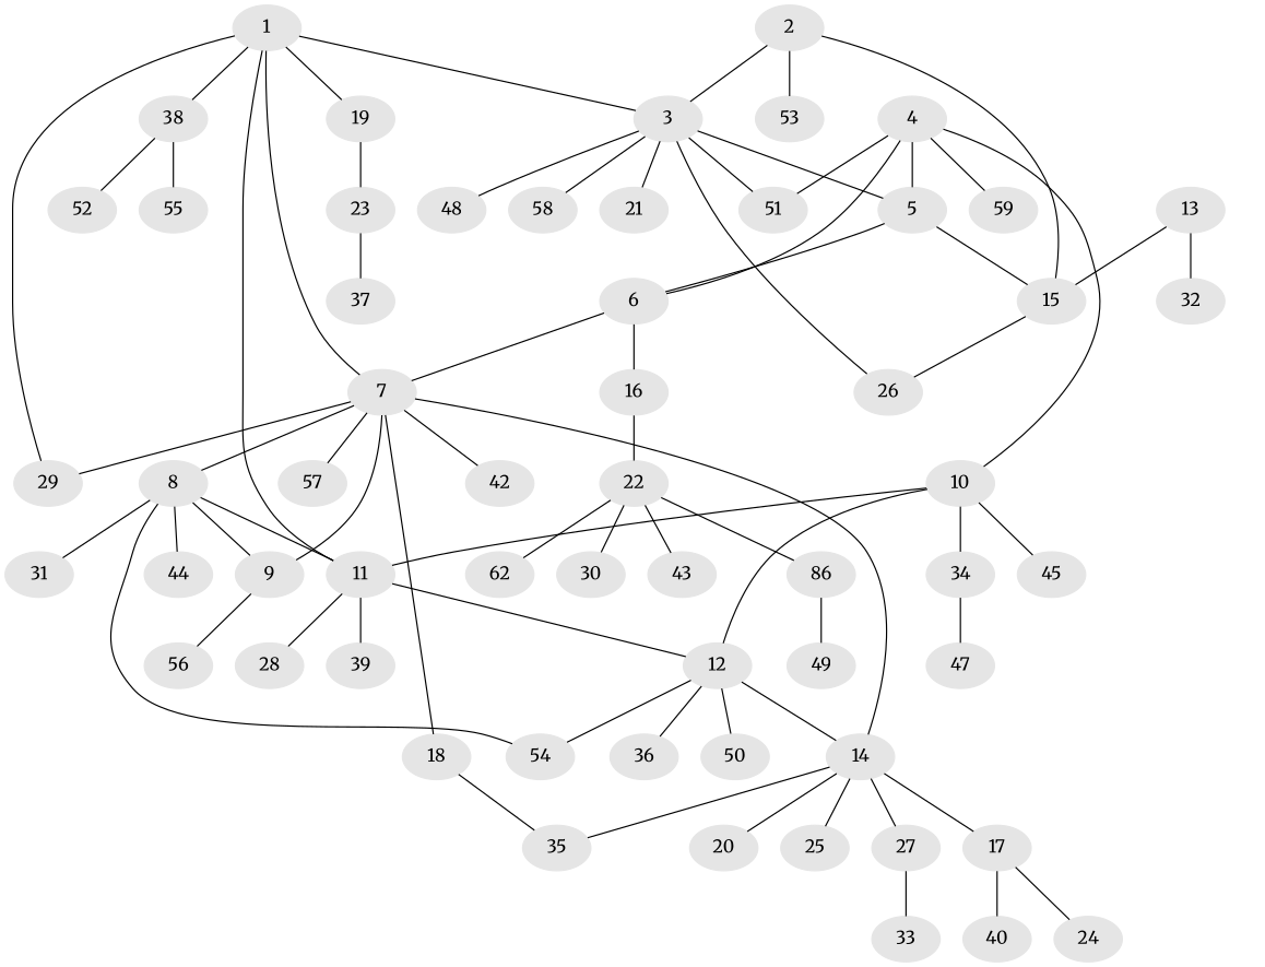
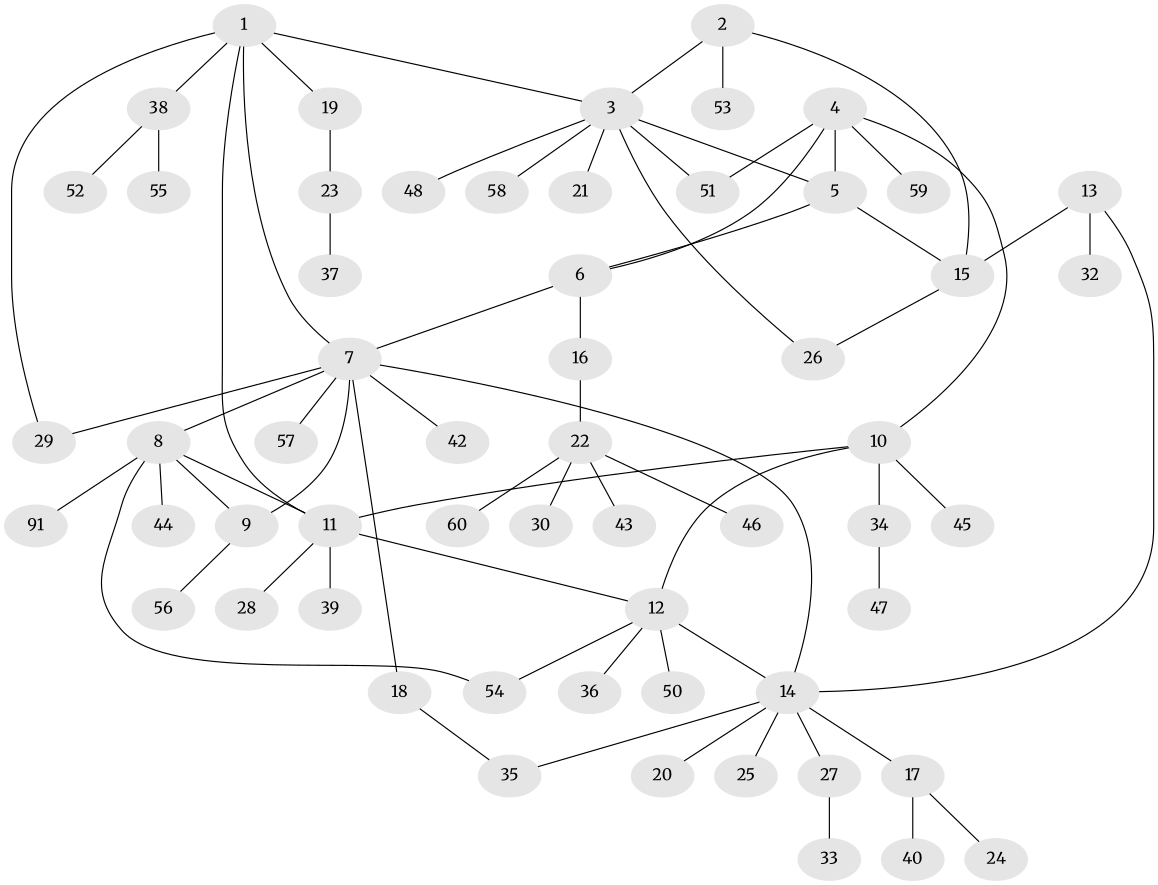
  graph {
    fontname=Merriweather
    node [color=gray90 fontname=Merriweather style=filled]
    edge [fontname=Merriweather]
    1
    3
    7
    11
    19
    29
    38
    2
    15
    53
    5
    21
    26
    48
    51
    58
    8
    9
    14
    18
    42
    57
    12
    28
    39
    23
    52
    55
    6
    4
    10
    59
    16
    34
    45
    22
-   31
+   31 [label=91]
    44
    54
    56
    17
    20
    25
    27
    35
    36
    50
    47
    13
    32
    24
    40
    33
    30
    43
-   46 [label=86]
-   60 [label=62]
+   46
+   60
    37
-   49
    1 -- 3
    1 -- 7
    1 -- 11
    1 -- 19
    1 -- 29
    1 -- 38
    3 -- 5
    3 -- 21
    3 -- 26
    3 -- 48
    3 -- 51
    3 -- 58
    7 -- 29
    7 -- 8
    7 -- 9
    7 -- 14
    7 -- 18
    7 -- 42
    7 -- 57
    11 -- 12
    11 -- 28
    11 -- 39
    19 -- 23
    38 -- 52
    38 -- 55
    2 -- 3
    2 -- 15
    2 -- 53
    15 -- 26
    5 -- 15
    5 -- 6
    8 -- 11
    8 -- 9
    8 -- 31
    8 -- 44
    8 -- 54
    9 -- 56
    14 -- 17
    14 -- 20
    14 -- 25
    14 -- 27
    14 -- 35
    18 -- 35
    12 -- 14
    12 -- 54
    12 -- 36
    12 -- 50
    23 -- 37
    6 -- 7
    6 -- 16
    4 -- 5
    4 -- 51
    4 -- 6
    4 -- 10
    4 -- 59
    10 -- 11
    10 -- 12
    10 -- 34
    10 -- 45
    16 -- 22
    34 -- 47
    22 -- 30
    22 -- 43
    22 -- 46
    22 -- 60
    17 -- 24
    17 -- 40
    27 -- 33
    13 -- 15
+   13 -- 14
    13 -- 32
-   46 -- 49
  }
